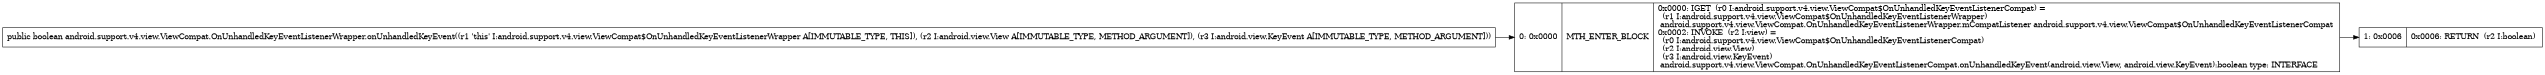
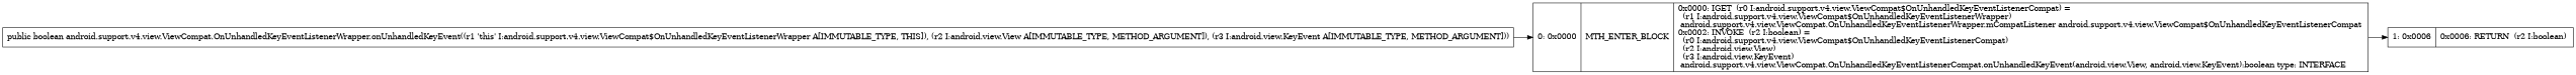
  digraph {
    rankdir=LR
    node [shape=record]
-   n1 [label="{0\:\ 0x0000|MTH_ENTER_BLOCK\l|0x0000: IGET  (r0 I:android.support.v4.view.ViewCompat$OnUnhandledKeyEventListenerCompat) = \l  (r1 I:android.support.v4.view.ViewCompat$OnUnhandledKeyEventListenerWrapper)\l android.support.v4.view.ViewCompat.OnUnhandledKeyEventListenerWrapper.mCompatListener android.support.v4.view.ViewCompat$OnUnhandledKeyEventListenerCompat \l0x0002: INVOKE  (r2 I:view) = \l  (r0 I:android.support.v4.view.ViewCompat$OnUnhandledKeyEventListenerCompat)\l  (r2 I:android.view.View)\l  (r3 I:android.view.KeyEvent)\l android.support.v4.view.ViewCompat.OnUnhandledKeyEventListenerCompat.onUnhandledKeyEvent(android.view.View, android.view.KeyEvent):boolean type: INTERFACE \l}"]
+   n1 [label="{0\:\ 0x0000|MTH_ENTER_BLOCK\l|0x0000: IGET  (r0 I:android.support.v4.view.ViewCompat$OnUnhandledKeyEventListenerCompat) = \l  (r1 I:android.support.v4.view.ViewCompat$OnUnhandledKeyEventListenerWrapper)\l android.support.v4.view.ViewCompat.OnUnhandledKeyEventListenerWrapper.mCompatListener android.support.v4.view.ViewCompat$OnUnhandledKeyEventListenerCompat \l0x0002: INVOKE  (r2 I:boolean) = \l  (r0 I:android.support.v4.view.ViewCompat$OnUnhandledKeyEventListenerCompat)\l  (r2 I:android.view.View)\l  (r3 I:android.view.KeyEvent)\l android.support.v4.view.ViewCompat.OnUnhandledKeyEventListenerCompat.onUnhandledKeyEvent(android.view.View, android.view.KeyEvent):boolean type: INTERFACE \l}"]
    n2 [label="{1\:\ 0x0006|0x0006: RETURN  (r2 I:boolean) \l}"]
    n3 [label="{public boolean android.support.v4.view.ViewCompat.OnUnhandledKeyEventListenerWrapper.onUnhandledKeyEvent((r1 'this' I:android.support.v4.view.ViewCompat$OnUnhandledKeyEventListenerWrapper A[IMMUTABLE_TYPE, THIS]), (r2 I:android.view.View A[IMMUTABLE_TYPE, METHOD_ARGUMENT]), (r3 I:android.view.KeyEvent A[IMMUTABLE_TYPE, METHOD_ARGUMENT])) }"]
    n1 -> n2
    n3 -> n1
  }
